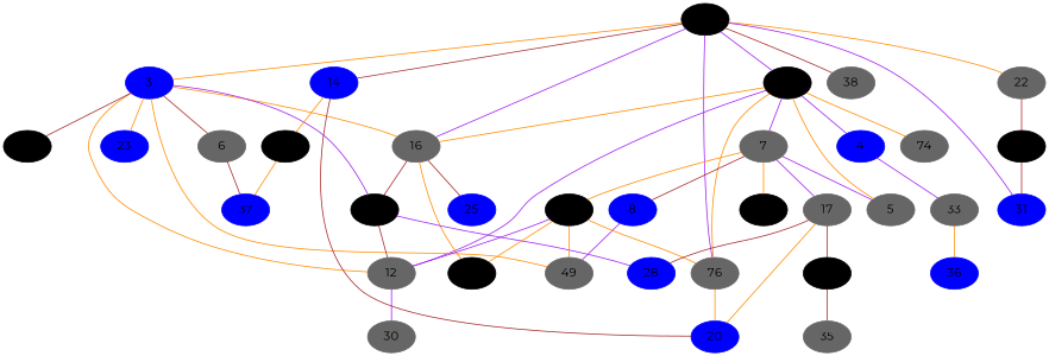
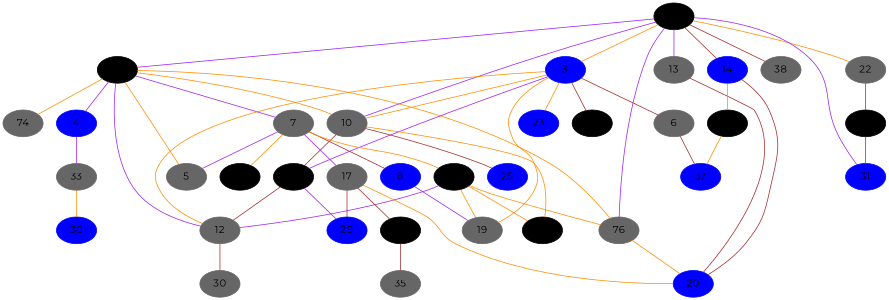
  graph {
    fontname=Montserrat
    node [color=gray40 fontname=Montserrat style=filled]
    edge [color=darkorange fontname=Montserrat weight=1.0]
    1 [color=black]
    2 [color=black]
    3 [color=blue]
-   10 [label=16]
+   10
+   13
    14 [color=blue]
    n7 [label=76]
    n8 [label=38]
    22
    31 [color=blue]
    4 [color=blue]
    5
    7
    12
    n15 [label=74]
    6
    11 [color=black]
-   19 [label=49]
+   19
    23 [color=blue]
    29 [color=black]
    26 [color=black]
    25 [color=blue]
    20 [color=blue]
    32 [color=black]
    27 [color=black]
    33
    8 [color=blue]
    9 [color=black]
    17
    21 [color=black]
    30
    37 [color=blue]
    28 [color=blue]
    36 [color=blue]
    24 [color=black]
    35
    1 -- 2 [color=purple]
    1 -- 3
    1 -- 10 [color=purple]
+   1 -- 13 [color=purple]
    1 -- 14 [color=brown]
    1 -- n7 [color=purple]
    1 -- n8 [color=brown]
    1 -- 22
    1 -- 31 [color=purple]
    2 -- 10
    2 -- n7
    2 -- 4 [color=purple weight=4.0]
    2 -- 5
    2 -- 7 [color=purple]
    2 -- 12 [color=purple]
    2 -- n15
    3 -- 10
    3 -- 12
    3 -- 6 [color=brown]
    3 -- 11 [color=purple]
    3 -- 19
    3 -- 23
    3 -- 29 [color=brown weight=3.0]
    10 -- 11 [color=brown weight=5.0]
    10 -- 26
    10 -- 25 [color=brown]
+   13 -- 20 [color=brown]
    14 -- 20 [color=brown]
    14 -- 32
    n7 -- 20
    22 -- 27 [color=brown]
    4 -- 33 [color=purple]
    7 -- 5 [color=purple]
    7 -- 8 [color=brown weight=3.0]
    7 -- 9
    7 -- 17 [color=purple]
    7 -- 21
-   12 -- 30 [color=purple]
+   12 -- 30 [color=brown]
    6 -- 37 [color=brown]
    11 -- 12 [color=brown]
    11 -- 28 [color=purple]
    32 -- 37
    27 -- 31 [color=brown weight=2.0]
    33 -- 36
    8 -- 19 [color=purple]
    9 -- n7
    9 -- 12 [color=purple]
    9 -- 19
    9 -- 26
    17 -- 20
    17 -- 28 [color=brown weight=3.0]
    17 -- 24 [color=brown]
    24 -- 35 [color=brown]
  }
